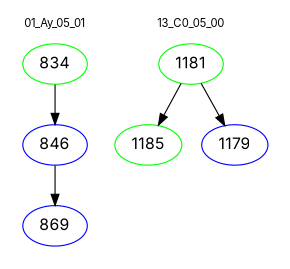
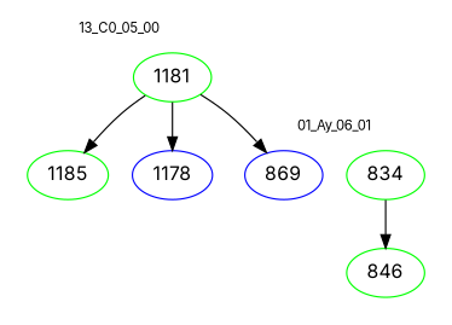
  digraph {
    fontname=Inter
    node [color=green fontname=Inter]
    edge [color=black fontname=Inter]
    n1 [label=834]
-   n2 [color=blue label=846]
+   n2 [label=846]
    n3 [color=blue label=869]
    n4 [label=1181]
    n5 [label=1185]
-   n6 [color=blue label=1179]
+   n6 [color=blue label=1178]
    subgraph cluster_1 {
      color=white
      fontsize=10
-     label="01_Ay_05_01"
+     label="01_Ay_06_01"
      n1
      n2
      n3
    }
    subgraph cluster_2 {
      color=white
      fontsize=10
      label="13_C0_05_00"
      n4
      n5
      n6
    }
    n1 -> n2
-   n2 -> n3
+   n4 -> n3
    n4 -> n5
    n4 -> n6
  }
